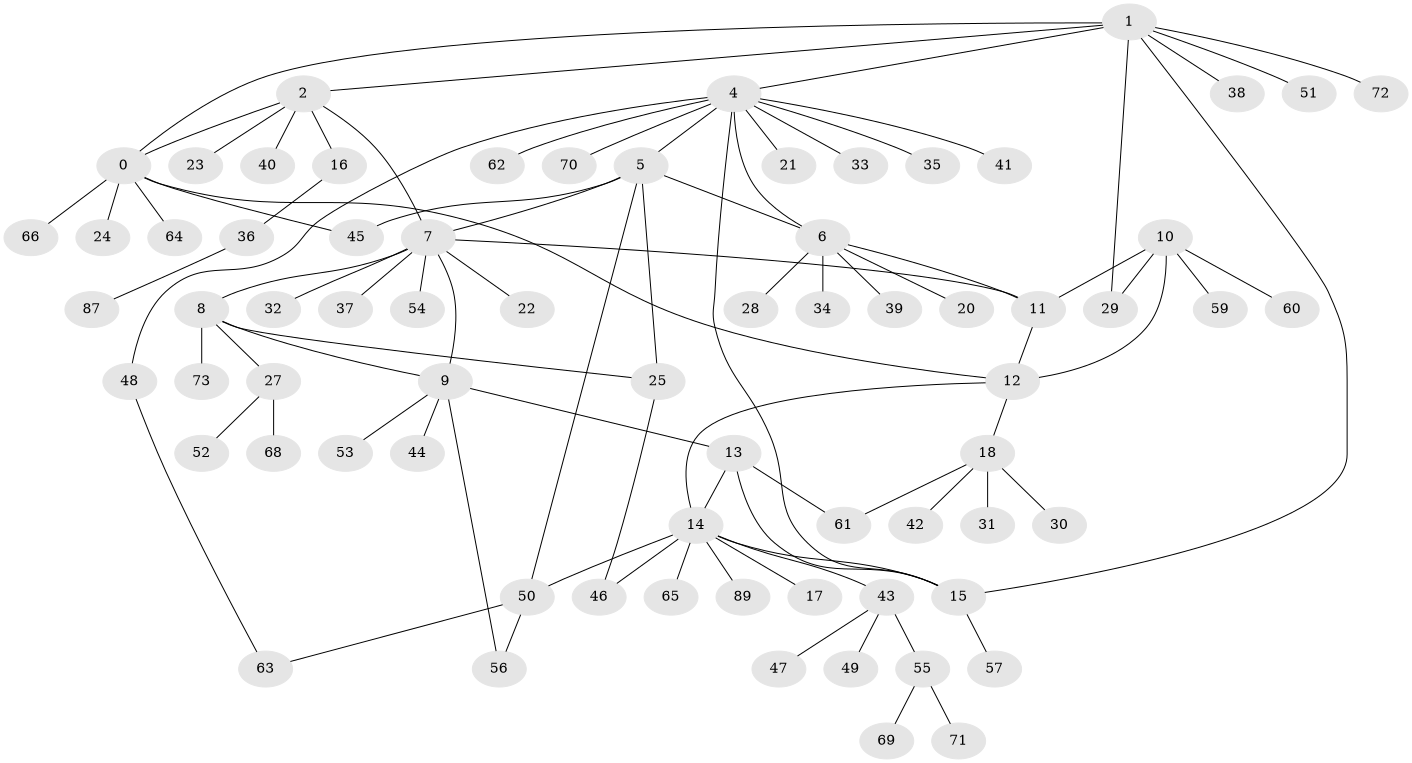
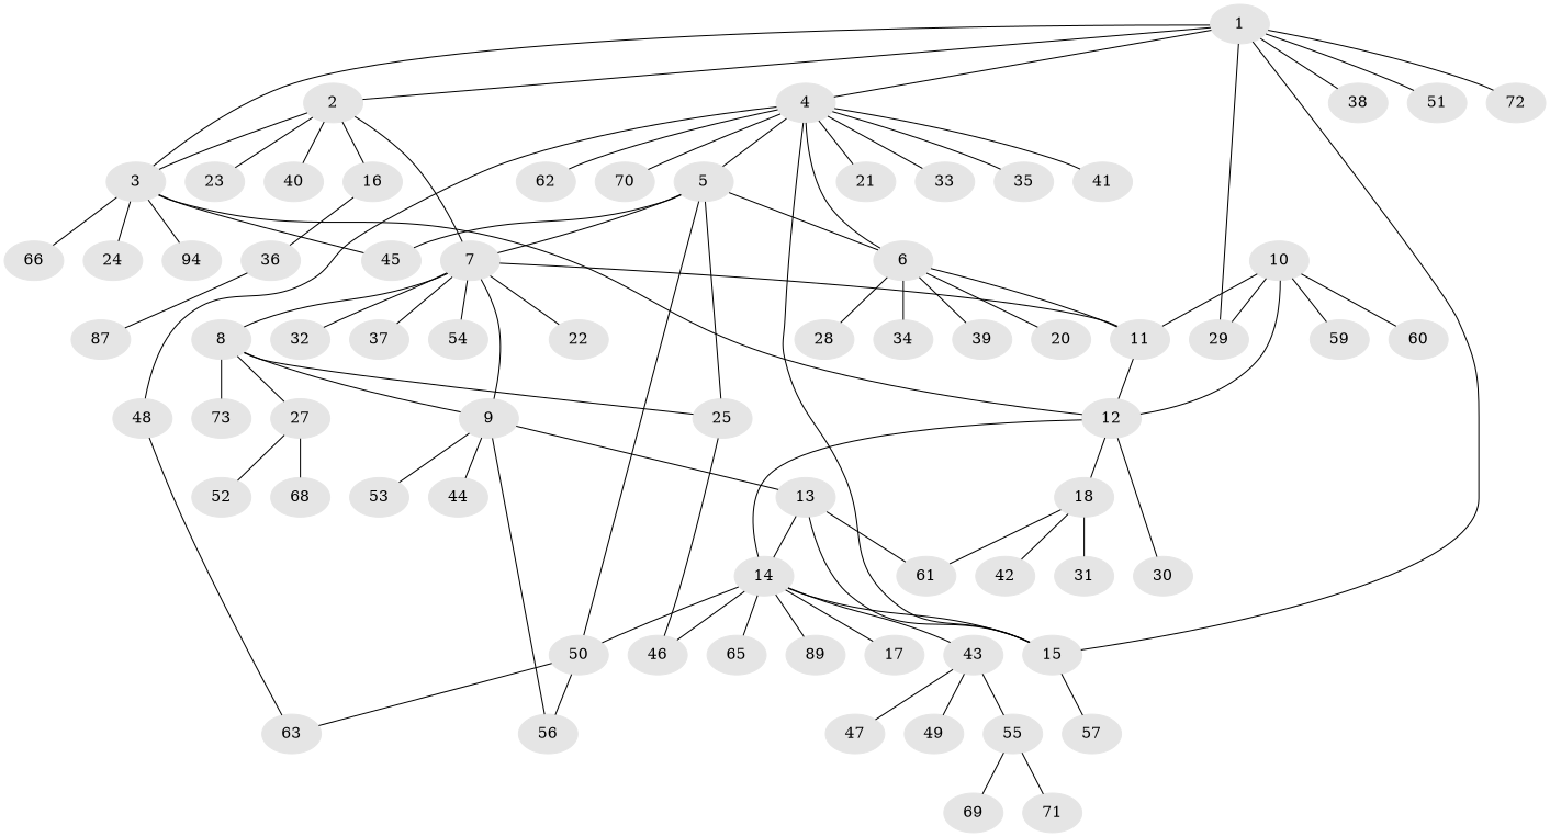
  graph {
    node [color=gray90 style=filled]
    1
    2
-   3 [label=0]
+   3
    4
    15
    29
    38
    51
    72
    7
    16
    23
    40
    12
    24
    45
-   64
+   64 [label=94]
    66
    5
    6
    21
    33
    35
    41
    48
    62
    70
    57
    11
    8
    9
    22
    32
    37
    54
    36
    14
    18
    25
    50
    20
    28
    34
    39
    63
    46
    56
    27
    73
    13
    44
    53
    52
    68
    61
    10
    59
    60
    17
    n60 [label=89]
    43
    65
    30
    31
    42
    47
    49
    55
    n69 [label=87]
    69
    71
    1 -- 2
    1 -- 3
    1 -- 4
    1 -- 15
    1 -- 29
    1 -- 38
    1 -- 51
    1 -- 72
    2 -- 3
    2 -- 7
    2 -- 16
    2 -- 23
    2 -- 40
    3 -- 12
    3 -- 24
    3 -- 45
    3 -- 64
    3 -- 66
    4 -- 15
    4 -- 5
    4 -- 6
    4 -- 21
    4 -- 33
    4 -- 35
    4 -- 41
    4 -- 48
    4 -- 62
    4 -- 70
    15 -- 57
    7 -- 11
    7 -- 8
    7 -- 9
    7 -- 22
    7 -- 32
    7 -- 37
    7 -- 54
    16 -- 36
    12 -- 14
    12 -- 18
    5 -- 7
    5 -- 45
    5 -- 6
    5 -- 25
    5 -- 50
    6 -- 11
    6 -- 20
    6 -- 28
    6 -- 34
    6 -- 39
    48 -- 63
    11 -- 12
    8 -- 9
    8 -- 25
    8 -- 27
    8 -- 73
    9 -- 56
    9 -- 13
    9 -- 44
    9 -- 53
    36 -- n69
    14 -- 15
    14 -- 50
    14 -- 46
    14 -- 17
    14 -- n60
    14 -- 43
    14 -- 65
    18 -- 61
-   18 -- 30
+   12 -- 30
    18 -- 31
    18 -- 42
    25 -- 46
    50 -- 63
    50 -- 56
    27 -- 52
    27 -- 68
    13 -- 15
    13 -- 14
    13 -- 61
    10 -- 29
    10 -- 12
    10 -- 11
    10 -- 59
    10 -- 60
    43 -- 47
    43 -- 49
    43 -- 55
    55 -- 69
    55 -- 71
  }
